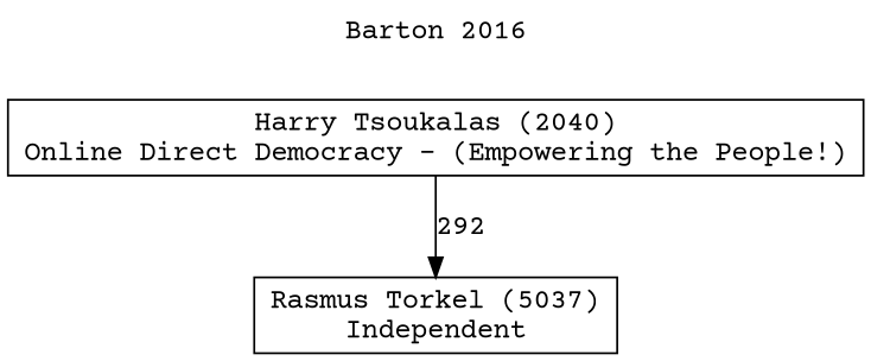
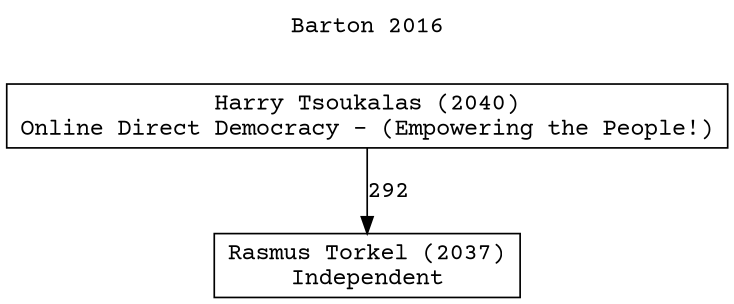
  digraph {
    label="Barton 2016"
    labelloc=t
    mclimit=10
    fontname="Courier Prime"
    node [shape=box fontname="Courier Prime"]
-   n1 [label="Rasmus Torkel (5037)\nIndependent"]
+   n1 [label="Rasmus Torkel (2037)\nIndependent"]
    n2 [label="Harry Tsoukalas (2040)\nOnline Direct Democracy - (Empowering the People!)"]
    n2 -> n1 [label=292 fontname="Courier Prime"]
  }
